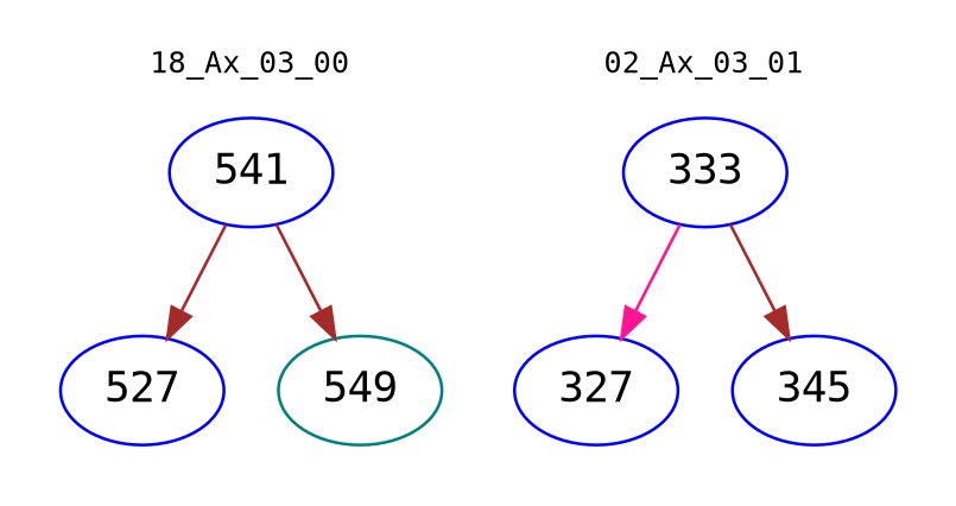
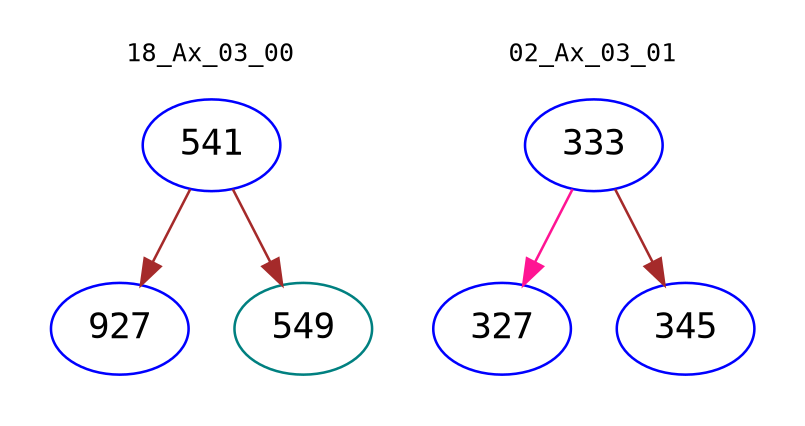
  digraph {
    fontname="DejaVu Sans Mono"
    node [color=blue fontname="DejaVu Sans Mono"]
    edge [color=brown fontname="DejaVu Sans Mono"]
    n1 [label=541]
-   n2 [label=527]
+   n2 [label=927]
    n3 [color=teal label=549]
    n4 [label=333]
    n5 [label=327]
    n6 [label=345]
    subgraph cluster_1 {
      color=white
      fontsize=10
      label="18_Ax_03_00"
      n1
      n2
      n3
    }
    subgraph cluster_2 {
      color=white
      fontsize=10
      label="02_Ax_03_01"
      n4
      n5
      n6
    }
    n1 -> n2
    n1 -> n3
    n4 -> n5 [color=deeppink]
    n4 -> n6
  }
